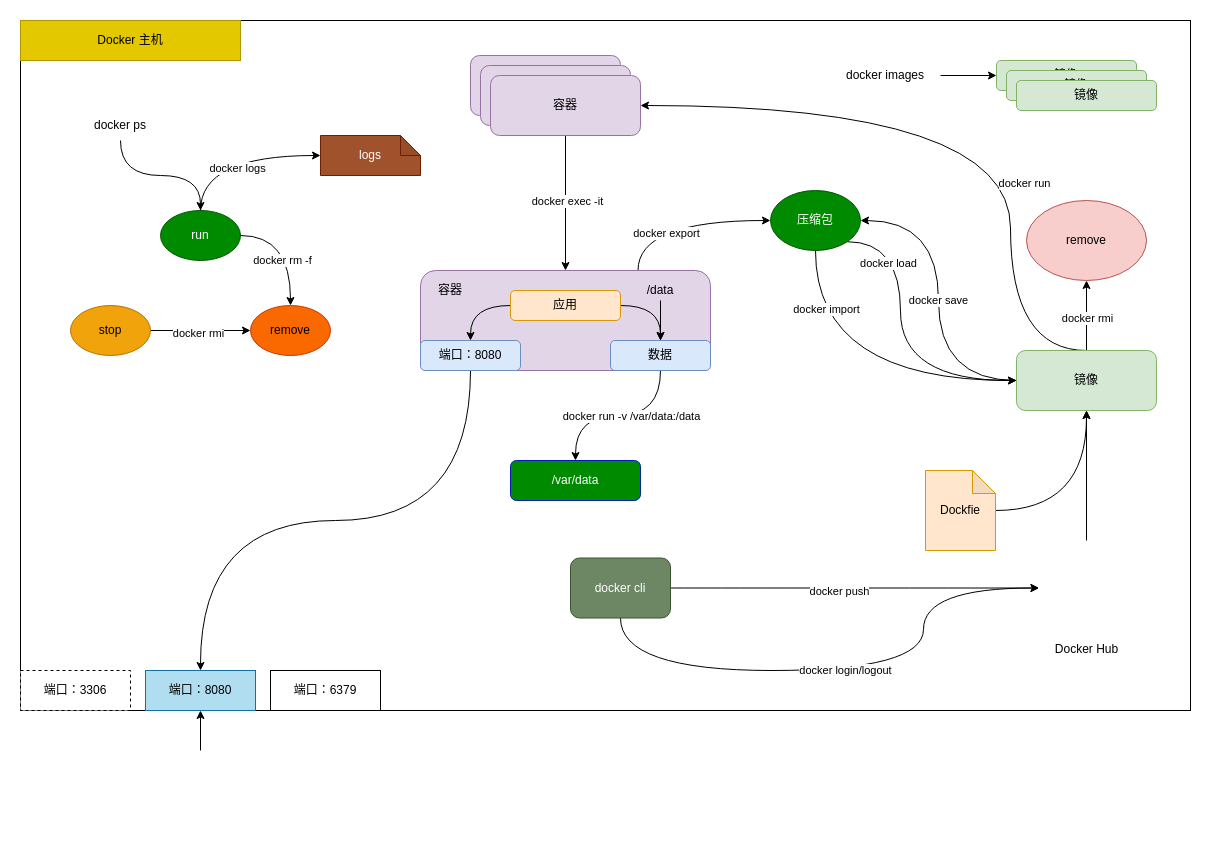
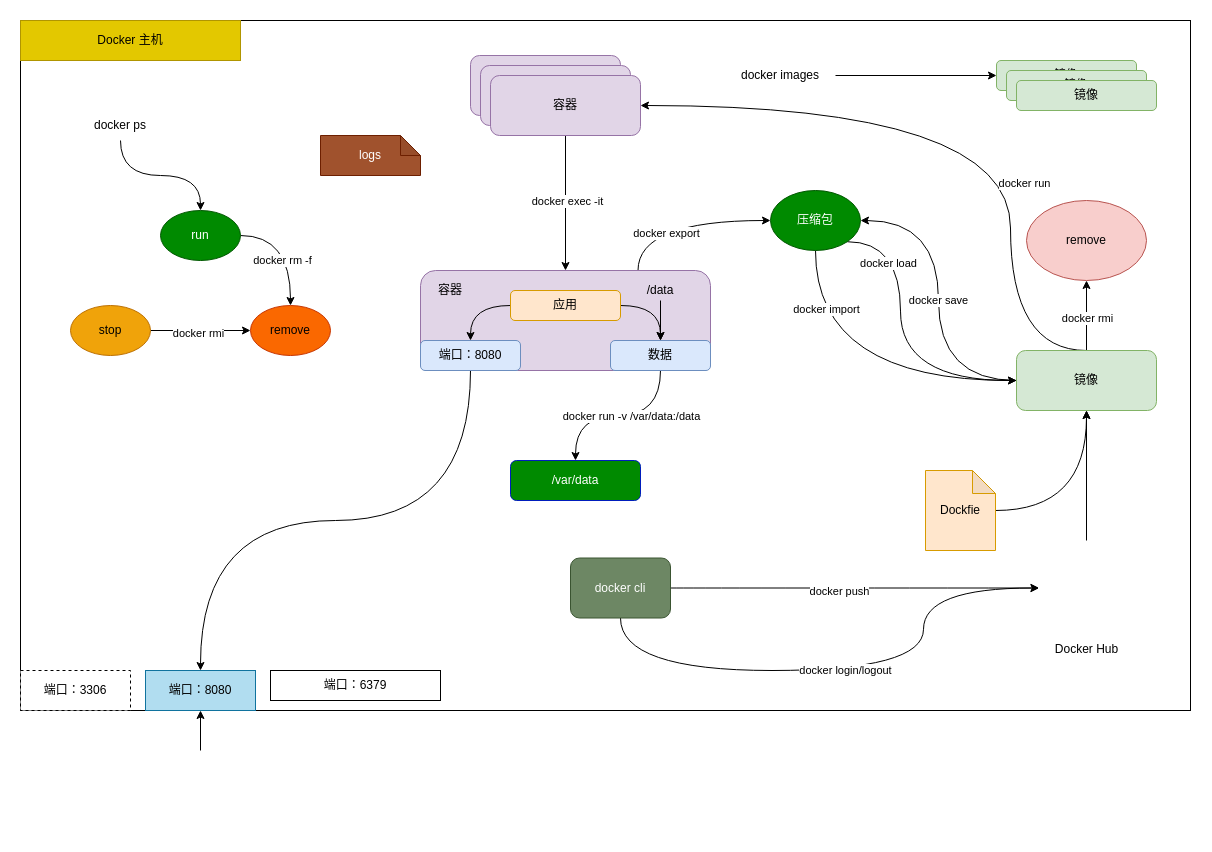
  <mxCell id="0" />
  <mxCell id="1" parent="0" />
  <mxCell id="2" value="" style="rounded=0;whiteSpace=wrap;html=1;" vertex="1" parent="1"><mxGeometry x="20" y="20" width="1170" height="690" as="geometry" /></mxCell>
  <mxCell id="3" value="镜像" style="rounded=1;whiteSpace=wrap;html=1;fillColor=#d5e8d4;strokeColor=#82b366;" vertex="1" parent="1"><mxGeometry x="996" y="60" width="140" height="30" as="geometry" /></mxCell>
  <mxCell id="4" value="镜像" style="rounded=1;whiteSpace=wrap;html=1;fillColor=#d5e8d4;strokeColor=#82b366;" vertex="1" parent="1"><mxGeometry x="1006" y="70" width="140" height="30" as="geometry" /></mxCell>
  <mxCell id="5" value="镜像" style="rounded=1;whiteSpace=wrap;html=1;fillColor=#d5e8d4;strokeColor=#82b366;" vertex="1" parent="1"><mxGeometry x="1016" y="80" width="140" height="30" as="geometry" /></mxCell>
  <mxCell id="6" style="edgeStyle=orthogonalEdgeStyle;rounded=0;orthogonalLoop=1;jettySize=auto;html=1;exitX=0.5;exitY=0;exitDx=0;exitDy=0;" edge="1" parent="1" source="11" target="12"><mxGeometry relative="1" as="geometry" /></mxCell>
  <mxCell id="7" value="docker rmi" style="edgeLabel;html=1;align=center;verticalAlign=middle;resizable=0;points=[];" vertex="1" connectable="0" parent="6"><mxGeometry x="-0.057" relative="1" as="geometry"><mxPoint as="offset" /></mxGeometry></mxCell>
  <mxCell id="8" style="edgeStyle=orthogonalEdgeStyle;rounded=0;orthogonalLoop=1;jettySize=auto;html=1;exitX=0.5;exitY=0;exitDx=0;exitDy=0;entryX=1;entryY=0.5;entryDx=0;entryDy=0;curved=1;" edge="1" parent="1" source="11" target="22"><mxGeometry relative="1" as="geometry"><Array as="points"><mxPoint x="1010" y="350" /><mxPoint x="1010" y="105" /></Array></mxGeometry></mxCell>
  <mxCell id="9" value="docker run" style="edgeLabel;html=1;align=center;verticalAlign=middle;resizable=0;points=[];" vertex="1" connectable="0" parent="8"><mxGeometry x="-0.293" y="-13" relative="1" as="geometry"><mxPoint as="offset" /></mxGeometry></mxCell>
  <mxCell id="10" value="docker save" style="edgeStyle=orthogonalEdgeStyle;rounded=0;orthogonalLoop=1;jettySize=auto;html=1;exitX=0;exitY=0.5;exitDx=0;exitDy=0;entryX=1;entryY=0.5;entryDx=0;entryDy=0;curved=1;" edge="1" parent="1" source="11" target="63"><mxGeometry relative="1" as="geometry"><Array as="points"><mxPoint x="938" y="380" /><mxPoint x="938" y="220" /></Array></mxGeometry></mxCell>
  <mxCell id="11" value="镜像" style="rounded=1;whiteSpace=wrap;html=1;fillColor=#d5e8d4;strokeColor=#82b366;" vertex="1" parent="1"><mxGeometry x="1016" y="350" width="140" height="60" as="geometry" /></mxCell>
  <mxCell id="12" value="remove" style="ellipse;whiteSpace=wrap;html=1;fillColor=#f8cecc;strokeColor=#b85450;" vertex="1" parent="1"><mxGeometry x="1026" y="200" width="120" height="80" as="geometry" /></mxCell>
  <mxCell id="13" style="edgeStyle=orthogonalEdgeStyle;rounded=0;orthogonalLoop=1;jettySize=auto;html=1;exitX=1;exitY=0.5;exitDx=0;exitDy=0;entryX=0;entryY=0.5;entryDx=0;entryDy=0;" edge="1" parent="1" source="14" target="3"><mxGeometry relative="1" as="geometry" /></mxCell>
- <mxCell id="14" value="docker images" style="text;html=1;strokeColor=none;fillColor=none;align=center;verticalAlign=middle;whiteSpace=wrap;rounded=0;" vertex="1" parent="1"><mxGeometry x="830" y="60" width="110" height="30" as="geometry" /></mxCell>
+ <mxCell id="14" value="docker images" style="text;html=1;strokeColor=none;fillColor=none;align=center;verticalAlign=middle;whiteSpace=wrap;rounded=0;" vertex="1" parent="1"><mxGeometry x="725" y="60" width="110" height="30" as="geometry" /></mxCell>
  <mxCell id="15" style="edgeStyle=orthogonalEdgeStyle;rounded=0;orthogonalLoop=1;jettySize=auto;html=1;exitX=0.5;exitY=0;exitDx=0;exitDy=0;entryX=0.5;entryY=1;entryDx=0;entryDy=0;" edge="1" parent="1" source="47" target="11"><mxGeometry relative="1" as="geometry"><mxPoint x="1086" y="580" as="sourcePoint" /></mxGeometry></mxCell>
  <mxCell id="16" style="edgeStyle=orthogonalEdgeStyle;rounded=0;orthogonalLoop=1;jettySize=auto;html=1;entryX=0.5;entryY=1;entryDx=0;entryDy=0;curved=1;" edge="1" parent="1" source="17" target="11"><mxGeometry relative="1" as="geometry" /></mxCell>
  <mxCell id="17" value="Dockfie" style="shape=note;whiteSpace=wrap;html=1;backgroundOutline=1;darkOpacity=0.05;fillColor=#ffe6cc;strokeColor=#d79b00;size=23;" vertex="1" parent="1"><mxGeometry x="925" y="470" width="70" height="80" as="geometry" /></mxCell>
  <mxCell id="18" value="容器" style="rounded=1;whiteSpace=wrap;html=1;fillColor=#e1d5e7;strokeColor=#9673a6;" vertex="1" parent="1"><mxGeometry x="470" y="55" width="150" height="60" as="geometry" /></mxCell>
  <mxCell id="19" value="容器" style="rounded=1;whiteSpace=wrap;html=1;fillColor=#e1d5e7;strokeColor=#9673a6;" vertex="1" parent="1"><mxGeometry x="480" y="65" width="150" height="60" as="geometry" /></mxCell>
  <mxCell id="20" style="edgeStyle=orthogonalEdgeStyle;rounded=0;orthogonalLoop=1;jettySize=auto;html=1;exitX=0.5;exitY=1;exitDx=0;exitDy=0;entryX=0.5;entryY=0;entryDx=0;entryDy=0;" edge="1" parent="1" source="22" target="25"><mxGeometry relative="1" as="geometry" /></mxCell>
  <mxCell id="21" value="docker exec -it" style="edgeLabel;html=1;align=center;verticalAlign=middle;resizable=0;points=[];" vertex="1" connectable="0" parent="20"><mxGeometry x="-0.037" y="1" relative="1" as="geometry"><mxPoint as="offset" /></mxGeometry></mxCell>
  <mxCell id="22" value="容器" style="rounded=1;whiteSpace=wrap;html=1;fillColor=#e1d5e7;strokeColor=#9673a6;" vertex="1" parent="1"><mxGeometry x="490" y="75" width="150" height="60" as="geometry" /></mxCell>
  <mxCell id="23" style="edgeStyle=orthogonalEdgeStyle;rounded=0;orthogonalLoop=1;jettySize=auto;html=1;exitX=0.75;exitY=0;exitDx=0;exitDy=0;entryX=0;entryY=0.5;entryDx=0;entryDy=0;curved=1;" edge="1" parent="1" source="25" target="63"><mxGeometry relative="1" as="geometry" /></mxCell>
  <mxCell id="24" value="docker export" style="edgeLabel;html=1;align=center;verticalAlign=middle;resizable=0;points=[];" vertex="1" connectable="0" parent="23"><mxGeometry x="-0.14" y="-12" relative="1" as="geometry"><mxPoint as="offset" /></mxGeometry></mxCell>
  <mxCell id="25" value="" style="rounded=1;whiteSpace=wrap;html=1;fillColor=#e1d5e7;strokeColor=#9673a6;" vertex="1" parent="1"><mxGeometry x="420" y="270" width="290" height="100" as="geometry" /></mxCell>
  <mxCell id="26" style="edgeStyle=orthogonalEdgeStyle;rounded=0;orthogonalLoop=1;jettySize=auto;html=1;entryX=0.5;entryY=0;entryDx=0;entryDy=0;curved=1;exitX=0.5;exitY=1;exitDx=0;exitDy=0;" edge="1" parent="1" source="27" target="57"><mxGeometry relative="1" as="geometry" /></mxCell>
  <mxCell id="27" value="端口：8080" style="rounded=1;whiteSpace=wrap;html=1;fillColor=#dae8fc;strokeColor=#6c8ebf;" vertex="1" parent="1"><mxGeometry x="420" y="340" width="100" height="30" as="geometry" /></mxCell>
  <mxCell id="28" style="edgeStyle=orthogonalEdgeStyle;rounded=0;orthogonalLoop=1;jettySize=auto;html=1;exitX=0.5;exitY=1;exitDx=0;exitDy=0;entryX=0.5;entryY=0;entryDx=0;entryDy=0;curved=1;" edge="1" parent="1" source="30" target="54"><mxGeometry relative="1" as="geometry" /></mxCell>
  <mxCell id="29" value="docker run -v /var/data:/data" style="edgeLabel;html=1;align=center;verticalAlign=middle;resizable=0;points=[];" vertex="1" connectable="0" parent="28"><mxGeometry x="-0.143" relative="1" as="geometry"><mxPoint as="offset" /></mxGeometry></mxCell>
  <mxCell id="30" value="数据" style="rounded=1;whiteSpace=wrap;html=1;fillColor=#dae8fc;strokeColor=#6c8ebf;" vertex="1" parent="1"><mxGeometry x="610" y="340" width="100" height="30" as="geometry" /></mxCell>
  <mxCell id="31" style="edgeStyle=orthogonalEdgeStyle;rounded=0;orthogonalLoop=1;jettySize=auto;html=1;exitX=0;exitY=0.5;exitDx=0;exitDy=0;curved=1;" edge="1" parent="1" source="33" target="27"><mxGeometry relative="1" as="geometry" /></mxCell>
  <mxCell id="32" style="edgeStyle=orthogonalEdgeStyle;rounded=0;orthogonalLoop=1;jettySize=auto;html=1;exitX=1;exitY=0.5;exitDx=0;exitDy=0;entryX=0.5;entryY=0;entryDx=0;entryDy=0;curved=1;" edge="1" parent="1" source="33" target="30"><mxGeometry relative="1" as="geometry" /></mxCell>
  <mxCell id="33" value="应用" style="rounded=1;whiteSpace=wrap;html=1;fillColor=#ffe6cc;strokeColor=#d79b00;" vertex="1" parent="1"><mxGeometry x="510" y="290" width="110" height="30" as="geometry" /></mxCell>
  <mxCell id="34" style="edgeStyle=orthogonalEdgeStyle;rounded=0;orthogonalLoop=1;jettySize=auto;html=1;entryX=0.5;entryY=0;entryDx=0;entryDy=0;" edge="1" parent="1" source="35" target="30"><mxGeometry relative="1" as="geometry" /></mxCell>
  <mxCell id="35" value="/data" style="text;html=1;strokeColor=none;fillColor=none;align=center;verticalAlign=middle;whiteSpace=wrap;rounded=0;" vertex="1" parent="1"><mxGeometry x="630" y="280" width="60" height="20" as="geometry" /></mxCell>
  <mxCell id="36" value="容器" style="text;html=1;strokeColor=none;fillColor=none;align=center;verticalAlign=middle;whiteSpace=wrap;rounded=0;" vertex="1" parent="1"><mxGeometry x="420" y="275" width="60" height="30" as="geometry" /></mxCell>
  <mxCell id="37" style="edgeStyle=orthogonalEdgeStyle;rounded=0;orthogonalLoop=1;jettySize=auto;html=1;exitX=1;exitY=0.5;exitDx=0;exitDy=0;curved=1;" edge="1" parent="1" source="39" target="40"><mxGeometry relative="1" as="geometry" /></mxCell>
  <mxCell id="38" value="docker rm -f" style="edgeLabel;html=1;align=center;verticalAlign=middle;resizable=0;points=[];" vertex="1" connectable="0" parent="37"><mxGeometry x="0.233" y="-9" relative="1" as="geometry"><mxPoint as="offset" /></mxGeometry></mxCell>
  <mxCell id="39" value="run" style="ellipse;whiteSpace=wrap;html=1;fillColor=#008a00;strokeColor=#005700;fontColor=#ffffff;" vertex="1" parent="1"><mxGeometry x="160" y="210" width="80" height="50" as="geometry" /></mxCell>
  <mxCell id="40" value="remove" style="ellipse;whiteSpace=wrap;html=1;fillColor=#fa6800;strokeColor=#C73500;fontColor=#000000;" vertex="1" parent="1"><mxGeometry x="250" y="305" width="80" height="50" as="geometry" /></mxCell>
  <mxCell id="41" style="edgeStyle=orthogonalEdgeStyle;rounded=0;orthogonalLoop=1;jettySize=auto;html=1;exitX=1;exitY=0.5;exitDx=0;exitDy=0;entryX=0;entryY=0.5;entryDx=0;entryDy=0;" edge="1" parent="1" source="43" target="40"><mxGeometry relative="1" as="geometry" /></mxCell>
  <mxCell id="42" value="docker rmi" style="edgeLabel;html=1;align=center;verticalAlign=middle;resizable=0;points=[];" vertex="1" connectable="0" parent="41"><mxGeometry x="-0.06" y="-2" relative="1" as="geometry"><mxPoint as="offset" /></mxGeometry></mxCell>
  <mxCell id="43" value="stop" style="ellipse;whiteSpace=wrap;html=1;fillColor=#f0a30a;strokeColor=#BD7000;fontColor=#000000;" vertex="1" parent="1"><mxGeometry x="70" y="305" width="80" height="50" as="geometry" /></mxCell>
  <mxCell id="44" value="logs" style="shape=note;whiteSpace=wrap;html=1;backgroundOutline=1;darkOpacity=0.05;size=20;fillColor=#a0522d;fontColor=#ffffff;strokeColor=#6D1F00;" vertex="1" parent="1"><mxGeometry y="135" width="100" height="40" as="geometry" x="320" /></mxCell>
- <mxCell id="45" style="edgeStyle=orthogonalEdgeStyle;rounded=0;orthogonalLoop=1;jettySize=auto;html=1;exitX=0.5;exitY=0;exitDx=0;exitDy=0;entryX=0;entryY=0.5;entryDx=0;entryDy=0;entryPerimeter=0;curved=1;" edge="1" parent="1" source="39" target="44"><mxGeometry relative="1" as="geometry" /></mxCell>
- <mxCell id="46" value="docker logs" style="edgeLabel;html=1;align=center;verticalAlign=middle;resizable=0;points=[];" vertex="1" connectable="0" parent="45"><mxGeometry x="0.04" y="-12" relative="1" as="geometry"><mxPoint as="offset" /></mxGeometry></mxCell>
  <mxCell id="47" value="Docker Hub" style="shape=image;html=1;verticalAlign=top;verticalLabelPosition=bottom;labelBackgroundColor=#ffffff;imageAspect=0;aspect=fixed;image=https://cdn2.iconfinder.com/data/icons/boxicons-logos/24/bxl-docker-128.png" vertex="1" parent="1"><mxGeometry x="1038.5" y="540" width="95" height="95" as="geometry" /></mxCell>
  <mxCell id="48" style="edgeStyle=orthogonalEdgeStyle;rounded=0;orthogonalLoop=1;jettySize=auto;html=1;exitX=0.5;exitY=1;exitDx=0;exitDy=0;entryX=0.5;entryY=0;entryDx=0;entryDy=0;curved=1;" edge="1" parent="1" source="49" target="39"><mxGeometry relative="1" as="geometry" /></mxCell>
  <mxCell id="49" value="docker ps" style="text;html=1;strokeColor=none;fillColor=none;align=center;verticalAlign=middle;whiteSpace=wrap;rounded=0;" vertex="1" parent="1"><mxGeometry x="90" y="110" width="60" height="30" as="geometry" /></mxCell>
  <mxCell id="50" style="edgeStyle=orthogonalEdgeStyle;rounded=0;orthogonalLoop=1;jettySize=auto;html=1;curved=1;" edge="1" parent="1" source="53" target="47"><mxGeometry relative="1" as="geometry" /></mxCell>
  <mxCell id="51" value="docker push" style="edgeLabel;html=1;align=center;verticalAlign=middle;resizable=0;points=[];" vertex="1" connectable="0" parent="50"><mxGeometry x="-0.089" y="-2" relative="1" as="geometry"><mxPoint y="1" as="offset" /></mxGeometry></mxCell>
  <mxCell id="52" value="docker login/logout" style="edgeStyle=orthogonalEdgeStyle;rounded=0;orthogonalLoop=1;jettySize=auto;html=1;entryX=0;entryY=0.5;entryDx=0;entryDy=0;curved=1;" edge="1" parent="1" source="53" target="47"><mxGeometry relative="1" as="geometry"><Array as="points"><mxPoint x="620" y="670" /><mxPoint x="923" y="670" /></Array></mxGeometry></mxCell>
  <mxCell id="53" value="docker cli" style="rounded=1;whiteSpace=wrap;html=1;fillColor=#6d8764;fontColor=#ffffff;strokeColor=#3A5431;" vertex="1" parent="1"><mxGeometry x="570" y="557.5" width="100" height="60" as="geometry" /></mxCell>
  <mxCell id="54" value="/var/data" style="rounded=1;whiteSpace=wrap;html=1;fillColor=#008a00;fontColor=#ffffff;strokeColor=#001DBC;" vertex="1" parent="1"><mxGeometry x="510" y="460" width="130" height="40" as="geometry" /></mxCell>
  <mxCell id="55" value="Docker 主机" style="rounded=0;whiteSpace=wrap;html=1;fillColor=#e3c800;fontColor=#000000;strokeColor=#B09500;" vertex="1" parent="1"><mxGeometry x="20" y="20" width="220" height="40" as="geometry" /></mxCell>
  <mxCell id="56" value="端口：3306" style="rounded=0;whiteSpace=wrap;html=1;dashed=1;" vertex="1" parent="1"><mxGeometry x="20" y="670" width="110" height="40" as="geometry" /></mxCell>
  <mxCell id="57" value="端口：8080" style="rounded=0;whiteSpace=wrap;html=1;fillColor=#b1ddf0;strokeColor=#10739e;" vertex="1" parent="1"><mxGeometry x="145" y="670" width="110" height="40" as="geometry" /></mxCell>
- <mxCell id="58" value="端口：6379" style="rounded=0;whiteSpace=wrap;html=1;" vertex="1" parent="1"><mxGeometry x="270" y="670" width="110" height="40" as="geometry" /></mxCell>
+ <mxCell id="58" value="端口：6379" style="rounded=0;whiteSpace=wrap;html=1;" vertex="1" parent="1"><mxGeometry x="270" y="670" width="170" height="30" as="geometry" /></mxCell>
  <mxCell id="59" style="edgeStyle=orthogonalEdgeStyle;rounded=0;orthogonalLoop=1;jettySize=auto;html=1;exitX=0.5;exitY=1;exitDx=0;exitDy=0;entryX=0;entryY=0.5;entryDx=0;entryDy=0;curved=1;" edge="1" parent="1" source="63" target="11"><mxGeometry relative="1" as="geometry" /></mxCell>
  <mxCell id="60" value="docker import" style="edgeLabel;html=1;align=center;verticalAlign=middle;resizable=0;points=[];" vertex="1" connectable="0" parent="59"><mxGeometry x="-0.649" y="10" relative="1" as="geometry"><mxPoint as="offset" /></mxGeometry></mxCell>
  <mxCell id="61" style="edgeStyle=orthogonalEdgeStyle;rounded=0;orthogonalLoop=1;jettySize=auto;html=1;exitX=1;exitY=1;exitDx=0;exitDy=0;entryX=0;entryY=0.5;entryDx=0;entryDy=0;curved=1;" edge="1" parent="1" source="63" target="11"><mxGeometry relative="1" as="geometry"><Array as="points"><mxPoint x="900" y="241" /><mxPoint x="900" y="380" /></Array></mxGeometry></mxCell>
  <mxCell id="62" value="docker load" style="edgeLabel;html=1;align=center;verticalAlign=middle;resizable=0;points=[];" vertex="1" connectable="0" parent="61"><mxGeometry x="-0.52" y="-13" relative="1" as="geometry"><mxPoint as="offset" /></mxGeometry></mxCell>
  <mxCell id="63" value="压缩包" style="ellipse;whiteSpace=wrap;html=1;fillColor=#008a00;fontColor=#ffffff;strokeColor=#005700;" vertex="1" parent="1"><mxGeometry x="770" y="190" width="90" height="60" as="geometry" /></mxCell>
  <mxCell id="64" style="edgeStyle=orthogonalEdgeStyle;rounded=0;orthogonalLoop=1;jettySize=auto;html=1;entryX=0.5;entryY=1;entryDx=0;entryDy=0;exitX=0.5;exitY=0;exitDx=0;exitDy=0;" edge="1" parent="1" source="65" target="57"><mxGeometry relative="1" as="geometry"><mxPoint x="200" y="760" as="sourcePoint" /></mxGeometry></mxCell>
  <mxCell id="65" value="" style="shape=image;html=1;verticalAlign=top;verticalLabelPosition=bottom;labelBackgroundColor=#ffffff;imageAspect=0;aspect=fixed;image=https://cdn2.iconfinder.com/data/icons/social-media-and-payment/64/-36-128.png" vertex="1" parent="1"><mxGeometry x="160" y="750" width="80" height="80" as="geometry" /></mxCell>
